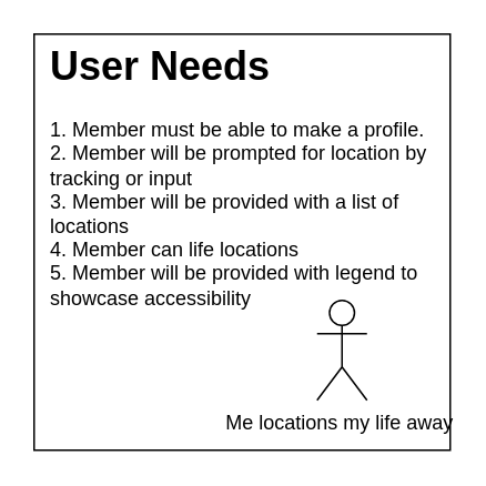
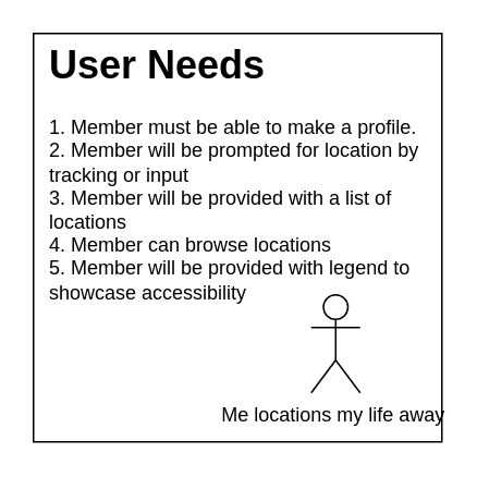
  <mxCell id="0" />
  <mxCell id="1" parent="0" />
  <mxCell id="2" value="" style="whiteSpace=wrap;html=1;aspect=fixed;" vertex="1" parent="1"><mxGeometry x="20" y="20" width="250" height="250" as="geometry" /></mxCell>
- <mxCell id="3" value="&lt;h1&gt;User Needs&amp;nbsp;&lt;/h1&gt;&lt;div&gt;1. Member must be able to make a profile.&amp;nbsp;&lt;/div&gt;&lt;div&gt;2. Member will be prompted for location by tracking or input&amp;nbsp;&lt;/div&gt;&lt;div&gt;3. Member will be provided with a list of locations&amp;nbsp;&lt;/div&gt;&lt;div&gt;4. Member can life locations&amp;nbsp;&lt;/div&gt;&lt;div&gt;5.&amp;nbsp;&lt;span&gt;Member will be provided with legend to showcase accessibility&lt;/span&gt;&lt;/div&gt;" style="text;html=1;strokeColor=none;fillColor=none;spacing=5;spacingTop=-20;whiteSpace=wrap;overflow=hidden;rounded=0;" vertex="1" parent="1"><mxGeometry x="25" y="20" width="240" height="250" as="geometry" /></mxCell>
+ <mxCell id="3" value="&lt;h1&gt;User Needs&amp;nbsp;&lt;/h1&gt;&lt;div&gt;1. Member must be able to make a profile.&amp;nbsp;&lt;/div&gt;&lt;div&gt;2. Member will be prompted for location by tracking or input&amp;nbsp;&lt;/div&gt;&lt;div&gt;3. Member will be provided with a list of locations&amp;nbsp;&lt;/div&gt;&lt;div&gt;4. Member can browse locations&amp;nbsp;&lt;/div&gt;&lt;div&gt;5.&amp;nbsp;&lt;span&gt;Member will be provided with legend to showcase accessibility&lt;/span&gt;&lt;/div&gt;" style="text;html=1;strokeColor=none;fillColor=none;spacing=5;spacingTop=-20;whiteSpace=wrap;overflow=hidden;rounded=0;" vertex="1" parent="1"><mxGeometry x="25" y="20" width="240" height="250" as="geometry" /></mxCell>
  <mxCell id="4" value="Me locations my life away&amp;nbsp;" style="shape=umlActor;verticalLabelPosition=bottom;verticalAlign=top;html=1;outlineConnect=0;" vertex="1" parent="1"><mxGeometry x="190" y="180" width="30" height="60" as="geometry" /></mxCell>
